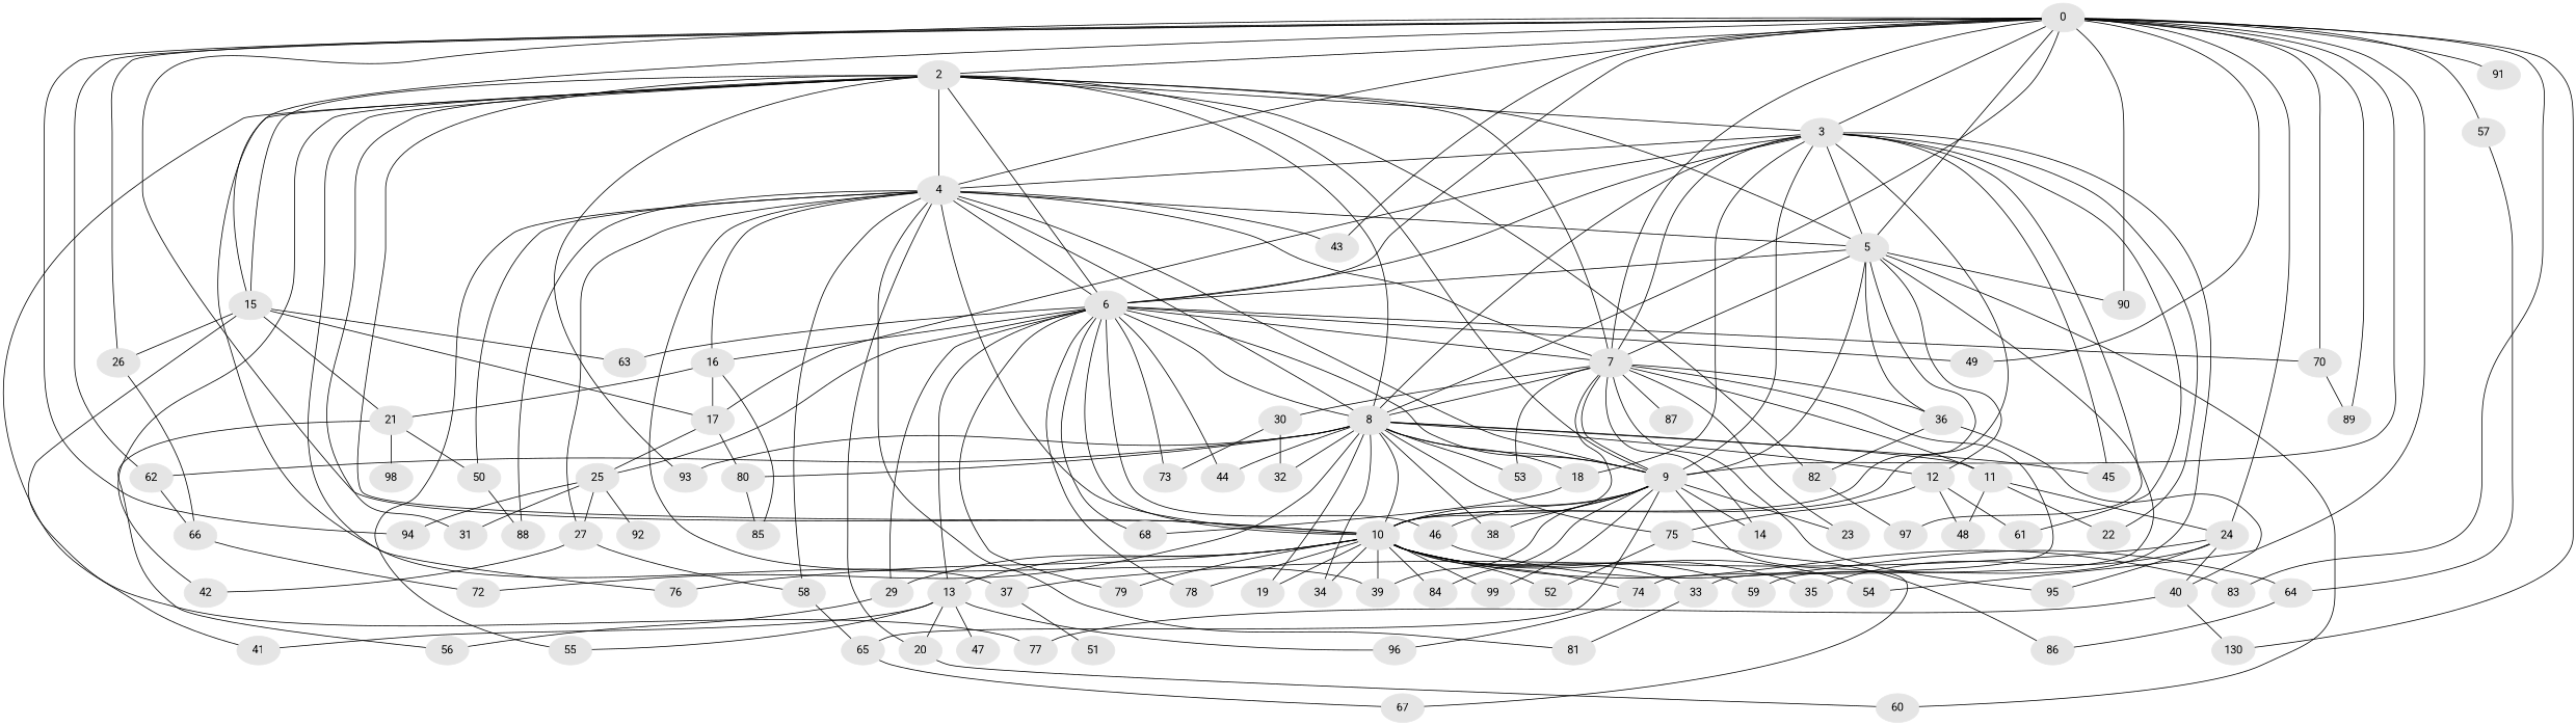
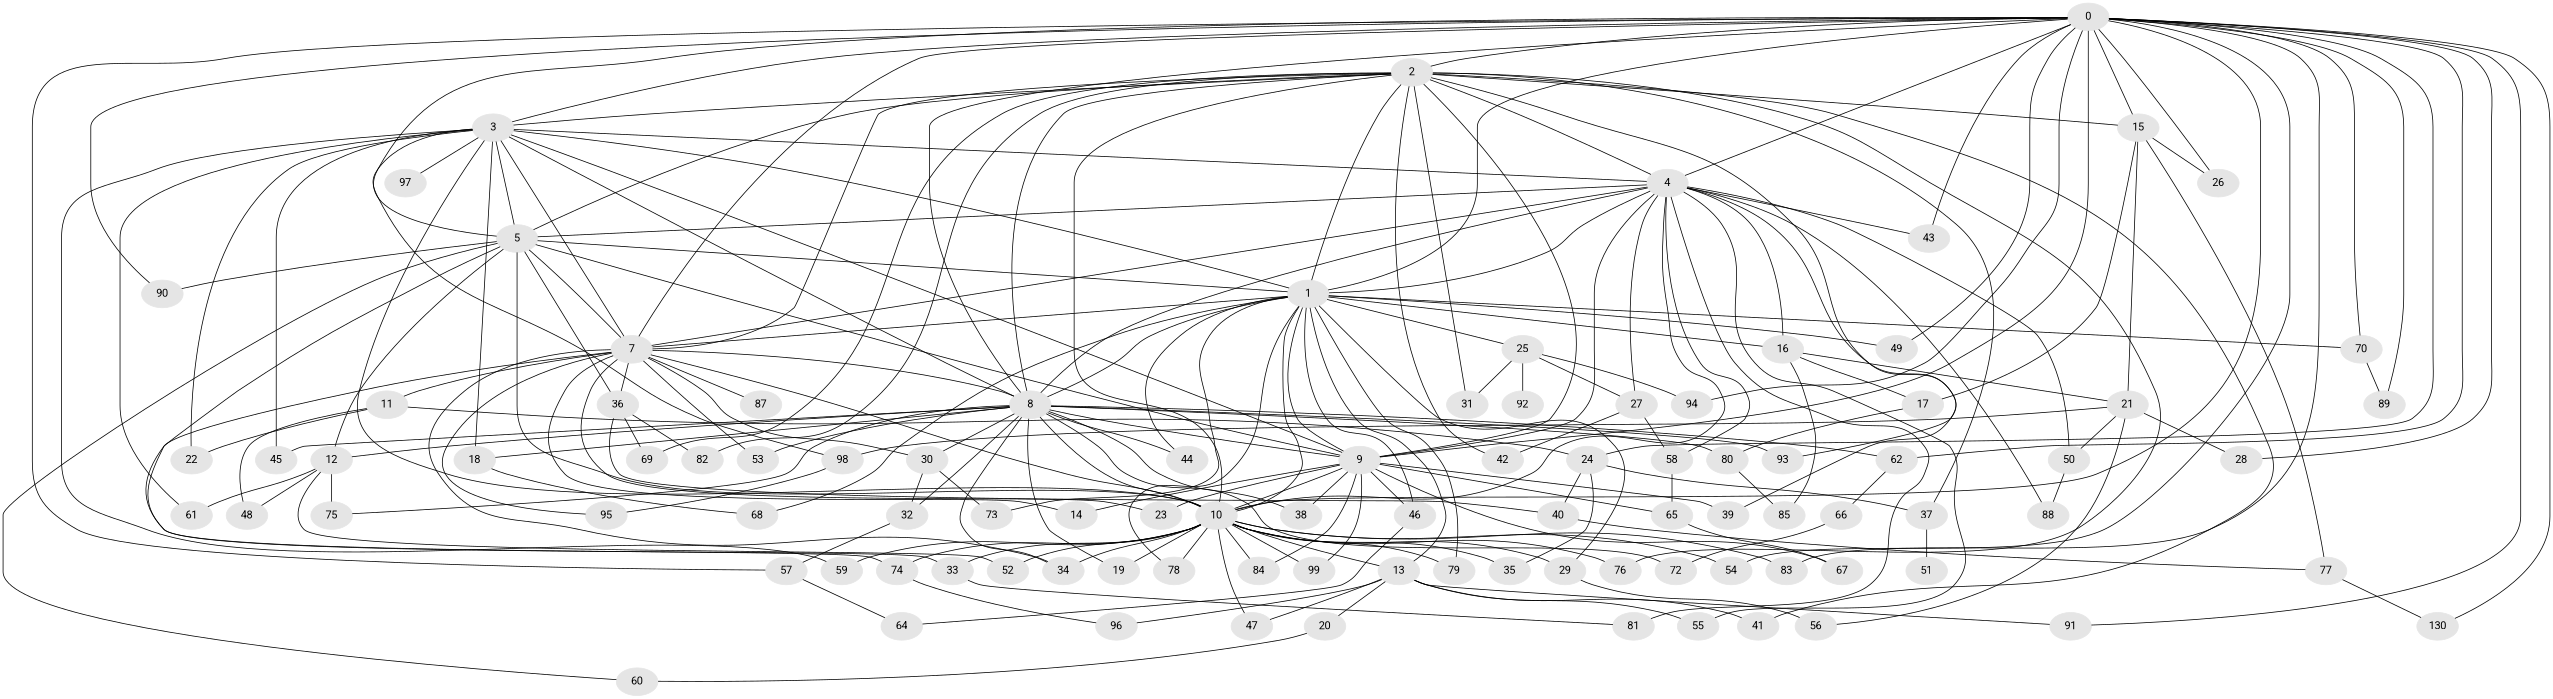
  graph {
    fontname=Roboto
    node [color=gray90 fontname=Roboto style=filled]
    edge [fontname=Roboto]
    n1 [label=0]
    2
    3
    4
    5
-   6
+   6 [label=1]
    7
    8
    9
    10
    15
    24
    26
+   28
    43
    49
    54
    57
    62
    70
    83
    89
    90
    91
    94
    n26 [label=130]
    31
    37
    41
    42
+   69
    76
    82
    93
    18
    22
    45
    59
    61
    97
    98
    16
    20
    27
    39
    50
    55
    58
    81
    88
    12
    33
    36
    60
    13
    25
    29
    44
    46
-   63
    68
    73
    78
    79
    11
    14
    23
    30
    53
    74
    87
    95
    19
    32
    34
    38
    72
    75
    80
    65
    67
    84
    99
    35
    47
    52
    17
    21
    77
    40
    66
    64
    51
    48
    85
    96
    92
    56
-   86
    n1 -- 2
    n1 -- 3
    n1 -- 4
    n1 -- 5
    n1 -- 6
    n1 -- 7
    n1 -- 8
    n1 -- 9
    n1 -- 10
    n1 -- 15
    n1 -- 24
    n1 -- 26
+   n1 -- 28
    n1 -- 43
    n1 -- 49
    n1 -- 54
    n1 -- 57
    n1 -- 62
    n1 -- 70
    n1 -- 83
    n1 -- 89
    n1 -- 90
    n1 -- 91
    n1 -- 94
    n1 -- n26
    2 -- 3
    2 -- 4
    2 -- 5
    2 -- 6
    2 -- 7
    2 -- 8
    2 -- 9
    2 -- 10
    2 -- 15
    2 -- 31
    2 -- 37
    2 -- 41
    2 -- 42
+   2 -- 69
    2 -- 76
    2 -- 82
    2 -- 93
    3 -- 4
    3 -- 5
    3 -- 6
    3 -- 7
    3 -- 8
    3 -- 9
    3 -- 10
    3 -- 18
    3 -- 22
    3 -- 45
    3 -- 59
    3 -- 61
    3 -- 97
-   3 -- 17
+   3 -- 98
    4 -- 5
    4 -- 6
    4 -- 7
    4 -- 8
    4 -- 9
    4 -- 10
    4 -- 43
    4 -- 16
-   4 -- 20
    4 -- 27
    4 -- 39
    4 -- 50
    4 -- 55
    4 -- 58
    4 -- 81
    4 -- 88
    5 -- 6
    5 -- 7
    5 -- 9
    5 -- 10
    5 -- 90
    5 -- 12
    5 -- 33
    5 -- 36
    5 -- 60
    6 -- 7
    6 -- 8
    6 -- 9
    6 -- 10
    6 -- 49
    6 -- 70
    6 -- 16
    6 -- 13
    6 -- 25
    6 -- 29
    6 -- 44
    6 -- 46
-   6 -- 63
    6 -- 68
    6 -- 73
    6 -- 78
    6 -- 79
    7 -- 8
-   7 -- 9
+   7 -- 34
    7 -- 10
    7 -- 36
    7 -- 11
    7 -- 14
    7 -- 23
    7 -- 30
    7 -- 53
    7 -- 74
    7 -- 87
    7 -- 95
    8 -- 9
    8 -- 10
    8 -- 62
    8 -- 93
    8 -- 18
    8 -- 45
    8 -- 12
    8 -- 44
-   8 -- 11
+   8 -- 30
    8 -- 53
    8 -- 19
    8 -- 32
    8 -- 34
    8 -- 38
    8 -- 72
    8 -- 75
    8 -- 80
    9 -- 10
    9 -- 39
    9 -- 46
    9 -- 14
    9 -- 23
    9 -- 38
    9 -- 65
    9 -- 67
    9 -- 84
    9 -- 99
    10 -- 54
    10 -- 83
    10 -- 76
    10 -- 59
    10 -- 33
    10 -- 13
    10 -- 29
    10 -- 78
    10 -- 79
    10 -- 74
    10 -- 19
    10 -- 34
    10 -- 84
    10 -- 99
    10 -- 35
-   10 -- 39
+   10 -- 47
    10 -- 52
    15 -- 26
-   15 -- 63
    15 -- 17
    15 -- 21
    15 -- 77
    24 -- 37
-   24 -- 95
+   98 -- 95
    24 -- 35
    24 -- 40
-   26 -- 66
    57 -- 64
    62 -- 66
    70 -- 89
    37 -- 51
-   82 -- 97
    18 -- 68
    16 -- 17
    16 -- 21
    16 -- 85
    20 -- 60
    27 -- 42
    27 -- 58
    50 -- 88
    58 -- 65
    12 -- 61
    12 -- 75
-   75 -- 52
+   12 -- 52
    12 -- 48
    33 -- 81
+   36 -- 69
    36 -- 82
    36 -- 40
+   13 -- 91
    13 -- 41
    13 -- 20
    13 -- 55
    13 -- 47
    13 -- 96
    25 -- 94
    25 -- 31
    25 -- 27
    25 -- 92
    29 -- 56
    46 -- 64
    11 -- 24
    11 -- 22
    11 -- 48
    30 -- 73
    30 -- 32
    74 -- 96
-   75 -- 86
+   32 -- 57
    80 -- 85
    65 -- 67
-   17 -- 25
    17 -- 80
+   21 -- 28
    21 -- 98
    21 -- 50
    21 -- 56
-   40 -- n26
+   77 -- n26
    40 -- 77
    66 -- 72
-   64 -- 86
  }
